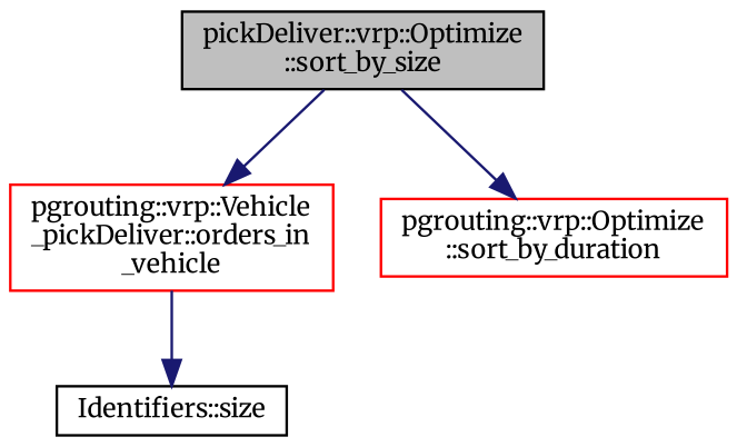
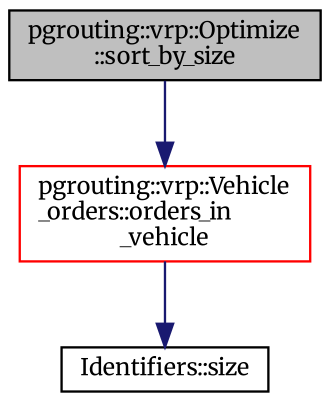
  digraph {
    fontname=Merriweather
    rankdir=TB
    node [color=black fillcolor=white fontname=Merriweather fontsize=10 shape=record style=filled]
    edge [color=midnightblue fontname=Merriweather fontsize=10 labelfontname=Helvetica labelfontsize=10 style=solid]
-   n1 [fillcolor=grey75 fontcolor=black height=0.2 label="pickDeliver::vrp::Optimize\l::sort_by_size" width=0.4]
-   n2 [color=red height=0.2 label="pgrouting::vrp::Vehicle\l_pickDeliver::orders_in\l_vehicle" width=0.4]
-   n3 [color=red height=0.2 label="pgrouting::vrp::Optimize\l::sort_by_duration" width=0.4]
+   n1 [fillcolor=grey75 fontcolor=black height=0.2 label="pgrouting::vrp::Optimize\l::sort_by_size" width=0.4]
+   n2 [color=red height=0.2 label="pgrouting::vrp::Vehicle\l_orders::orders_in\l_vehicle" width=0.4]
    n4 [height=0.2 label="Identifiers::size" width=0.4]
    n1 -> n2
-   n1 -> n3
    n2 -> n4
  }
